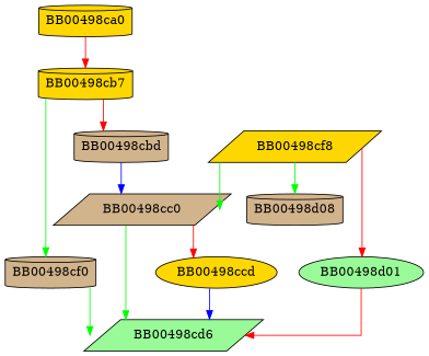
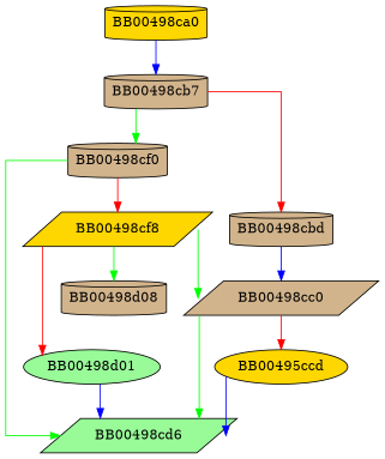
  digraph {
    splines=ortho
    node [fillcolor=tan shape=cylinder style=filled]
    edge [color=red]
    BB00498ca0 [fillcolor=gold]
-   BB00498cb7 [fillcolor=gold]
+   BB00498cb7
    BB00498cf0
    BB00498cbd
    BB00498cd6 [fillcolor=palegreen shape=parallelogram]
    BB00498cf8 [fillcolor=gold shape=parallelogram]
    BB00498cc0 [shape=parallelogram]
    BB00498d08
    BB00498d01 [fillcolor=palegreen shape=ellipse]
-   BB00498ccd [fillcolor=gold shape=ellipse]
-   BB00498ca0 -> BB00498cb7
+   BB00498ccd [fillcolor=gold shape=ellipse label=BB00495ccd]
+   BB00498ca0 -> BB00498cb7 [color=blue]
    BB00498cb7 -> BB00498cf0 [color=green]
    BB00498cb7 -> BB00498cbd
    BB00498cf0 -> BB00498cd6 [color=green]
+   BB00498cf0 -> BB00498cf8
    BB00498cbd -> BB00498cc0 [color=blue]
    BB00498cf8 -> BB00498cc0 [color=green]
    BB00498cf8 -> BB00498d08 [color=green]
    BB00498cf8 -> BB00498d01
    BB00498cc0 -> BB00498cd6 [color=green]
    BB00498cc0 -> BB00498ccd
-   BB00498d01 -> BB00498cd6
+   BB00498d01 -> BB00498cd6 [color=blue]
    BB00498ccd -> BB00498cd6 [color=blue]
  }
